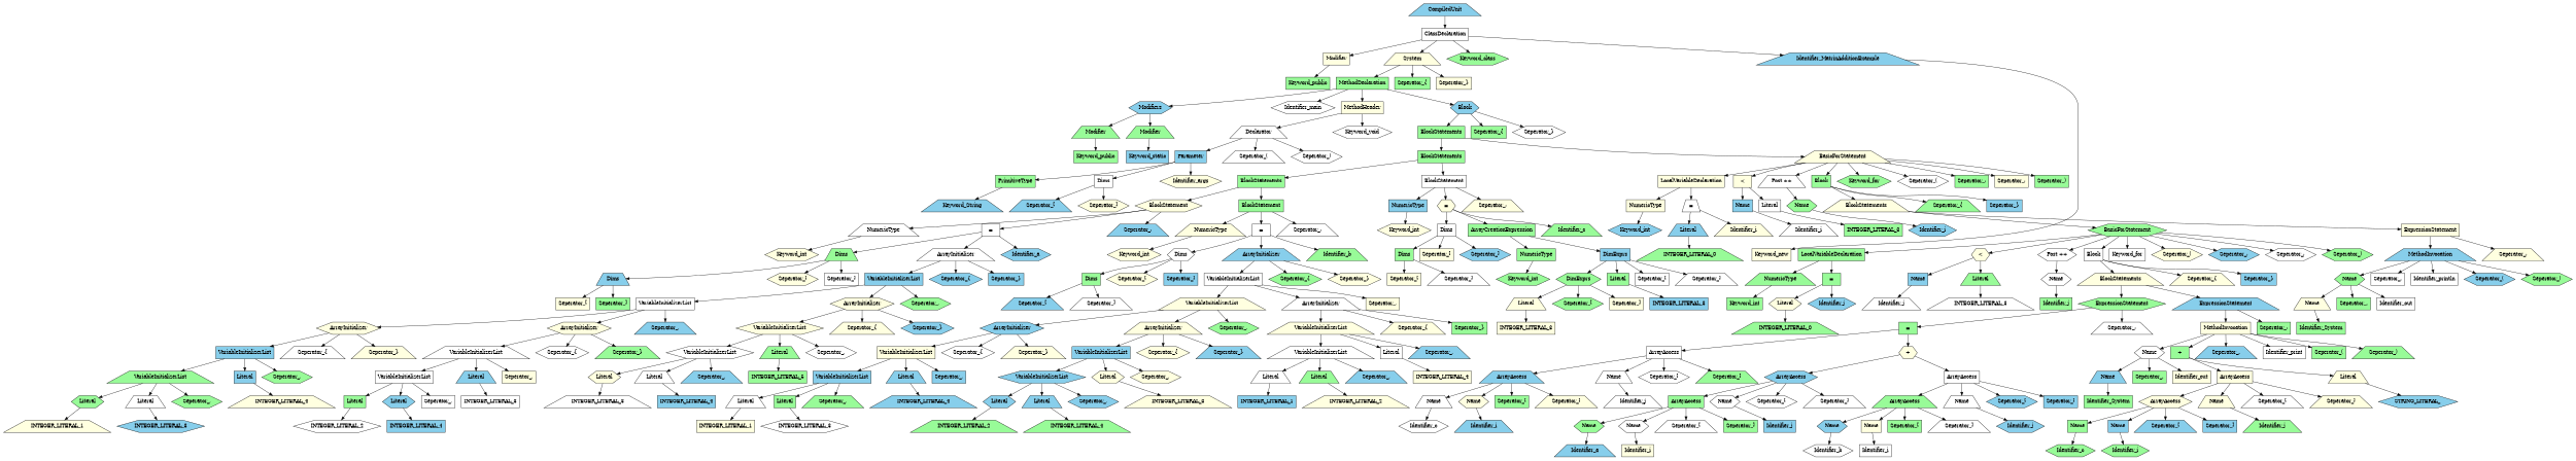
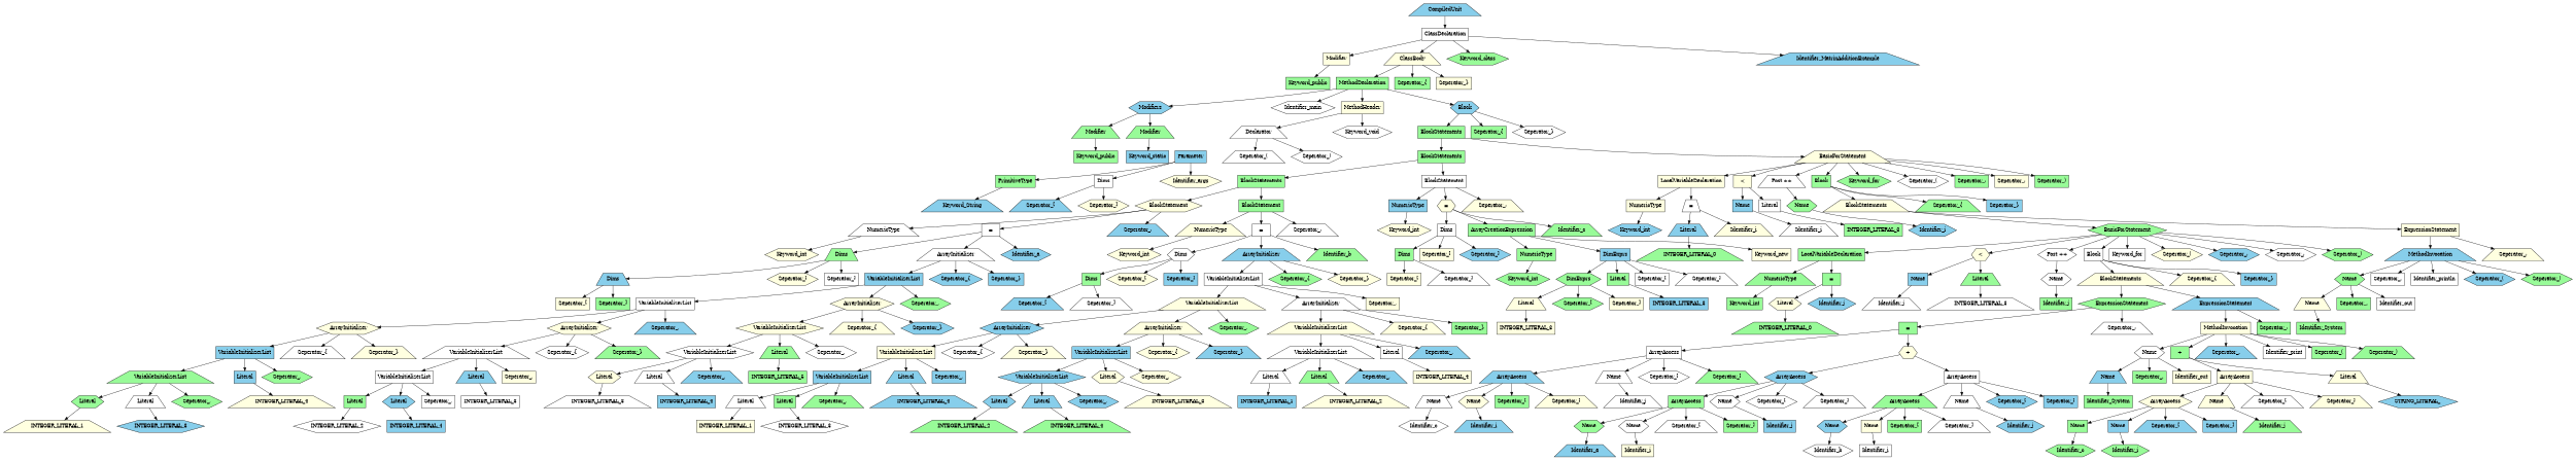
  digraph {
    node [fillcolor=palegreen ordering=out shape=box style=filled]
    n1 [label=Keyword_public]
    n2 [fillcolor=lightyellow label=Modifier]
    n3 [label=Keyword_public]
    n4 [label=Modifier shape=trapezium]
    n5 [fillcolor=skyblue label=Keyword_static]
    n6 [label=Modifier shape=trapezium]
    n7 [fillcolor=skyblue label=Modifiers shape=hexagon]
    n8 [fillcolor=skyblue label=Keyword_String shape=trapezium]
    n9 [label=PrimitiveType]
    n10 [fillcolor=skyblue label="Seperator_[" shape=trapezium]
    n11 [fillcolor=lightyellow label="Seperator_]" shape=hexagon]
    n12 [fillcolor=white label=Dims]
    n13 [fillcolor=lightyellow label=Identifier_args shape=hexagon]
    n14 [fillcolor=skyblue label=Parameter]
    n15 [fillcolor=white label=Identifier_main shape=hexagon]
    n16 [fillcolor=white label="Seperator_(" shape=trapezium]
    n17 [fillcolor=white label="Seperator_)" shape=hexagon]
    n18 [fillcolor=white label=Declarator shape=trapezium]
    n19 [fillcolor=white label=Keyword_void shape=hexagon]
    n20 [fillcolor=lightyellow label=MethodHeader]
    n21 [fillcolor=lightyellow label=Keyword_int shape=hexagon]
    n22 [fillcolor=white label=NumericType shape=trapezium]
    n23 [fillcolor=lightyellow label="Seperator_["]
    n24 [label="Seperator_]"]
    n25 [fillcolor=skyblue label=Dims shape=trapezium]
    n26 [fillcolor=lightyellow label="Seperator_[" shape=hexagon]
    n27 [fillcolor=white label="Seperator_]"]
    n28 [label=Dims shape=trapezium]
    n29 [fillcolor=lightyellow label=INTEGER_LITERAL_1 shape=trapezium]
    n30 [label=Literal shape=hexagon]
    n31 [fillcolor=skyblue label=INTEGER_LITERAL_3 shape=hexagon]
    n32 [fillcolor=white label=Literal shape=trapezium]
    n33 [label="Seperator_," shape=hexagon]
    n34 [label=VariableInitializerList shape=trapezium]
    n35 [fillcolor=lightyellow label=INTEGER_LITERAL_4 shape=trapezium]
    n36 [fillcolor=skyblue label=Literal]
    n37 [label="Seperator_," shape=hexagon]
    n38 [fillcolor=skyblue label=VariableInitializerList]
    n39 [fillcolor=white label="Seperator_{" shape=trapezium]
    n40 [fillcolor=lightyellow label="Seperator_}" shape=trapezium]
    n41 [fillcolor=lightyellow label=ArrayInitializer shape=hexagon]
    n42 [fillcolor=white label=INTEGER_LITERAL_2 shape=hexagon]
    n43 [label=Literal]
    n44 [fillcolor=skyblue label=INTEGER_LITERAL_4]
    n45 [fillcolor=skyblue label=Literal shape=hexagon]
    n46 [fillcolor=white label="Seperator_,"]
    n47 [fillcolor=white label=VariableInitializerList]
    n48 [fillcolor=white label=INTEGER_LITERAL_3]
    n49 [fillcolor=skyblue label=Literal shape=trapezium]
    n50 [fillcolor=lightyellow label="Seperator_,"]
    n51 [fillcolor=white label=VariableInitializerList shape=trapezium]
    n52 [fillcolor=white label="Seperator_{" shape=hexagon]
    n53 [label="Seperator_}" shape=trapezium]
    n54 [fillcolor=lightyellow label=ArrayInitializer shape=hexagon]
    n55 [fillcolor=skyblue label="Seperator_," shape=trapezium]
    n56 [fillcolor=white label=VariableInitializerList]
    n57 [fillcolor=white label=INTEGER_LITERAL_3 shape=trapezium]
    n58 [fillcolor=lightyellow label=Literal shape=hexagon]
    n59 [fillcolor=skyblue label=INTEGER_LITERAL_4]
    n60 [fillcolor=white label=Literal shape=trapezium]
    n61 [fillcolor=skyblue label="Seperator_," shape=trapezium]
    n62 [fillcolor=white label=VariableInitializerList shape=hexagon]
    n63 [label=INTEGER_LITERAL_5]
    n64 [label=Literal shape=trapezium]
    n65 [fillcolor=white label="Seperator_," shape=hexagon]
    n66 [fillcolor=lightyellow label=VariableInitializerList shape=hexagon]
    n67 [fillcolor=lightyellow label="Seperator_{" shape=trapezium]
    n68 [fillcolor=skyblue label="Seperator_}" shape=hexagon]
    n69 [fillcolor=lightyellow label=ArrayInitializer shape=hexagon]
    n70 [label="Seperator_," shape=hexagon]
    n71 [fillcolor=skyblue label=VariableInitializerList]
    n72 [fillcolor=skyblue label="Seperator_{" shape=hexagon]
    n73 [fillcolor=skyblue label="Seperator_}"]
    n74 [fillcolor=white label=ArrayInitializer shape=trapezium]
    n75 [fillcolor=skyblue label=Identifier_a shape=hexagon]
    n76 [fillcolor=white label="="]
    n77 [fillcolor=skyblue label="Seperator_;" shape=trapezium]
    n78 [fillcolor=lightyellow label=BlockStatement shape=hexagon]
    n79 [fillcolor=lightyellow label=Keyword_int shape=hexagon]
    n80 [fillcolor=lightyellow label=NumericType shape=trapezium]
    n81 [fillcolor=skyblue label="Seperator_[" shape=trapezium]
    n82 [fillcolor=white label="Seperator_]" shape=trapezium]
    n83 [label=Dims]
    n84 [fillcolor=lightyellow label="Seperator_[" shape=hexagon]
    n85 [fillcolor=skyblue label="Seperator_]"]
    n86 [fillcolor=white label=Dims shape=hexagon]
    n87 [fillcolor=lightyellow label=INTEGER_LITERAL_1]
    n88 [fillcolor=white label=Literal shape=trapezium]
    n89 [fillcolor=white label=INTEGER_LITERAL_3 shape=hexagon]
    n90 [label=Literal]
    n91 [label="Seperator_," shape=trapezium]
    n92 [fillcolor=skyblue label=VariableInitializerList]
    n93 [fillcolor=skyblue label=INTEGER_LITERAL_4 shape=trapezium]
    n94 [fillcolor=skyblue label=Literal shape=trapezium]
    n95 [fillcolor=skyblue label="Seperator_,"]
    n96 [fillcolor=lightyellow label=VariableInitializerList]
    n97 [fillcolor=white label="Seperator_{" shape=hexagon]
    n98 [fillcolor=lightyellow label="Seperator_}" shape=trapezium]
    n99 [fillcolor=skyblue label=ArrayInitializer shape=hexagon]
    n100 [label=INTEGER_LITERAL_2 shape=trapezium]
    n101 [fillcolor=skyblue label=Literal shape=hexagon]
    n102 [label=INTEGER_LITERAL_4 shape=trapezium]
    n103 [fillcolor=skyblue label=Literal shape=trapezium]
    n104 [fillcolor=skyblue label="Seperator_," shape=hexagon]
    n105 [fillcolor=skyblue label=VariableInitializerList shape=hexagon]
    n106 [fillcolor=lightyellow label=INTEGER_LITERAL_3 shape=trapezium]
    n107 [fillcolor=lightyellow label=Literal shape=hexagon]
    n108 [fillcolor=lightyellow label="Seperator_," shape=hexagon]
    n109 [fillcolor=skyblue label=VariableInitializerList]
    n110 [fillcolor=lightyellow label="Seperator_{" shape=hexagon]
    n111 [fillcolor=skyblue label="Seperator_}" shape=trapezium]
    n112 [fillcolor=lightyellow label=ArrayInitializer shape=trapezium]
    n113 [label="Seperator_," shape=hexagon]
    n114 [fillcolor=lightyellow label=VariableInitializerList shape=trapezium]
    n115 [fillcolor=skyblue label=INTEGER_LITERAL_1]
    n116 [fillcolor=white label=Literal shape=trapezium]
    n117 [fillcolor=lightyellow label=INTEGER_LITERAL_2 shape=trapezium]
    n118 [label=Literal shape=trapezium]
    n119 [fillcolor=skyblue label="Seperator_," shape=trapezium]
    n120 [fillcolor=white label=VariableInitializerList shape=trapezium]
    n121 [fillcolor=lightyellow label=INTEGER_LITERAL_4]
    n122 [fillcolor=white label=Literal]
    n123 [fillcolor=skyblue label="Seperator_," shape=trapezium]
    n124 [fillcolor=lightyellow label=VariableInitializerList shape=trapezium]
    n125 [fillcolor=lightyellow label="Seperator_{" shape=trapezium]
    n126 [label="Seperator_}"]
    n127 [fillcolor=white label=ArrayInitializer shape=trapezium]
    n128 [fillcolor=lightyellow label="Seperator_,"]
    n129 [fillcolor=white label=VariableInitializerList]
    n130 [label="Seperator_{" shape=hexagon]
    n131 [fillcolor=lightyellow label="Seperator_}" shape=hexagon]
    n132 [fillcolor=skyblue label=ArrayInitializer shape=trapezium]
    n133 [label=Identifier_b shape=trapezium]
    n134 [fillcolor=white label="="]
    n135 [fillcolor=white label="Seperator_;" shape=trapezium]
    n136 [label=BlockStatement]
    n137 [label=BlockStatements]
    n138 [fillcolor=lightyellow label=Keyword_int shape=hexagon]
    n139 [fillcolor=skyblue label=NumericType]
    n140 [fillcolor=lightyellow label="Seperator_["]
    n141 [fillcolor=white label="Seperator_]" shape=trapezium]
    n142 [label=Dims]
    n143 [fillcolor=lightyellow label="Seperator_["]
    n144 [fillcolor=skyblue label="Seperator_]" shape=hexagon]
    n145 [fillcolor=white label=Dims]
    n146 [label=Keyword_int shape=hexagon]
    n147 [label=NumericType]
    n148 [fillcolor=lightyellow label=INTEGER_LITERAL_3]
    n149 [fillcolor=lightyellow label=Literal shape=trapezium]
    n150 [label="Seperator_[" shape=hexagon]
    n151 [fillcolor=lightyellow label="Seperator_]"]
    n152 [label=DimExprs shape=hexagon]
    n153 [fillcolor=skyblue label=INTEGER_LITERAL_3]
    n154 [label=Literal]
    n155 [fillcolor=white label="Seperator_["]
    n156 [fillcolor=white label="Seperator_]" shape=trapezium]
    n157 [fillcolor=skyblue label=DimExprs]
    n158 [fillcolor=lightyellow label=Keyword_new]
    n159 [label=ArrayCreationExpression]
    n160 [label=Identifier_c shape=trapezium]
    n161 [fillcolor=lightyellow label="=" shape=hexagon]
    n162 [fillcolor=lightyellow label="Seperator_;" shape=trapezium]
    n163 [fillcolor=white label=BlockStatement]
    n164 [label=BlockStatements]
    n165 [fillcolor=skyblue label=Keyword_int shape=hexagon]
    n166 [fillcolor=lightyellow label=NumericType]
    n167 [label=INTEGER_LITERAL_0 shape=trapezium]
    n168 [fillcolor=skyblue label=Literal shape=trapezium]
    n169 [fillcolor=lightyellow label=Identifier_i shape=trapezium]
    n170 [fillcolor=white label="=" shape=trapezium]
    n171 [fillcolor=lightyellow label=LocalVariableDeclaration]
    n172 [fillcolor=white label=Identifier_i shape=trapezium]
    n173 [fillcolor=skyblue label=Name]
    n174 [label=INTEGER_LITERAL_3]
    n175 [fillcolor=white label=Literal]
    n176 [fillcolor=lightyellow label="<"]
    n177 [fillcolor=skyblue label=Identifier_i shape=hexagon]
    n178 [label=Name shape=hexagon]
    n179 [fillcolor=white label="Post ++" shape=trapezium]
    n180 [label=Keyword_int]
    n181 [label=NumericType shape=trapezium]
    n182 [label=INTEGER_LITERAL_0 shape=trapezium]
    n183 [fillcolor=lightyellow label=Literal shape=hexagon]
    n184 [fillcolor=skyblue label=Identifier_j shape=hexagon]
    n185 [label="="]
    n186 [label=LocalVariableDeclaration]
    n187 [fillcolor=white label=Identifier_j shape=trapezium]
    n188 [fillcolor=skyblue label=Name]
    n189 [fillcolor=white label=INTEGER_LITERAL_3 shape=trapezium]
    n190 [label=Literal shape=trapezium]
    n191 [fillcolor=lightyellow label="<" shape=hexagon]
    n192 [label=Identifier_j]
    n193 [fillcolor=white label=Name shape=hexagon]
    n194 [fillcolor=white label="Post ++" shape=hexagon]
    n195 [fillcolor=white label=Identifier_c shape=hexagon]
    n196 [fillcolor=white label=Name shape=trapezium]
    n197 [fillcolor=skyblue label=Identifier_i shape=trapezium]
    n198 [fillcolor=lightyellow label=Name shape=hexagon]
    n199 [label="Seperator_["]
    n200 [fillcolor=lightyellow label="Seperator_]" shape=trapezium]
    n201 [fillcolor=skyblue label=ArrayAccess shape=trapezium]
    n202 [fillcolor=white label=Identifier_j shape=trapezium]
    n203 [fillcolor=white label=Name shape=trapezium]
    n204 [fillcolor=white label="Seperator_[" shape=hexagon]
    n205 [label="Seperator_]" shape=trapezium]
    n206 [fillcolor=white label=ArrayAccess]
    n207 [fillcolor=skyblue label=Identifier_a shape=trapezium]
    n208 [label=Name shape=hexagon]
    n209 [fillcolor=lightyellow label=Identifier_i]
    n210 [fillcolor=white label=Name shape=hexagon]
    n211 [fillcolor=white label="Seperator_[" shape=trapezium]
    n212 [label="Seperator_]"]
    n213 [label=ArrayAccess]
    n214 [fillcolor=skyblue label=Identifier_j]
    n215 [fillcolor=white label=Name shape=hexagon]
    n216 [fillcolor=white label="Seperator_[" shape=hexagon]
    n217 [fillcolor=white label="Seperator_]" shape=trapezium]
    n218 [fillcolor=skyblue label=ArrayAccess shape=hexagon]
    n219 [fillcolor=white label=Identifier_b shape=hexagon]
    n220 [fillcolor=skyblue label=Name shape=hexagon]
    n221 [fillcolor=white label=Identifier_i]
    n222 [fillcolor=lightyellow label=Name]
    n223 [label="Seperator_["]
    n224 [fillcolor=white label="Seperator_]" shape=trapezium]
    n225 [label=ArrayAccess shape=trapezium]
    n226 [fillcolor=skyblue label=Identifier_j shape=hexagon]
    n227 [fillcolor=white label=Name shape=trapezium]
    n228 [fillcolor=skyblue label="Seperator_[" shape=hexagon]
    n229 [fillcolor=skyblue label="Seperator_]"]
    n230 [fillcolor=white label=ArrayAccess]
    n231 [fillcolor=lightyellow label="+" shape=hexagon]
    n232 [label="="]
    n233 [fillcolor=white label="Seperator_;" shape=trapezium]
    n234 [label=ExpressionStatement shape=hexagon]
    n235 [label=Identifier_System]
    n236 [fillcolor=skyblue label=Name shape=trapezium]
    n237 [label="Seperator_."]
    n238 [fillcolor=lightyellow label=Identifier_out]
    n239 [fillcolor=white label=Name shape=hexagon]
    n240 [label=Identifier_c shape=hexagon]
    n241 [label=Name]
    n242 [label=Identifier_i shape=hexagon]
    n243 [fillcolor=skyblue label=Name]
    n244 [fillcolor=skyblue label="Seperator_[" shape=trapezium]
    n245 [fillcolor=skyblue label="Seperator_]"]
    n246 [fillcolor=lightyellow label=ArrayAccess shape=hexagon]
    n247 [label=Identifier_j shape=trapezium]
    n248 [fillcolor=lightyellow label=Name shape=trapezium]
    n249 [fillcolor=white label="Seperator_[" shape=trapezium]
    n250 [fillcolor=lightyellow label="Seperator_]" shape=trapezium]
    n251 [fillcolor=lightyellow label=ArrayAccess]
    n252 [fillcolor=skyblue label="STRING_LITERAL_ " shape=hexagon]
    n253 [fillcolor=lightyellow label=Literal shape=trapezium]
    n254 [label="+"]
    n255 [fillcolor=skyblue label="Seperator_." shape=trapezium]
    n256 [fillcolor=white label=Identifier_print]
    n257 [label="Seperator_("]
    n258 [label="Seperator_)" shape=trapezium]
    n259 [fillcolor=lightyellow label=MethodInvocation]
    n260 [label="Seperator_;"]
    n261 [fillcolor=skyblue label=ExpressionStatement shape=trapezium]
    n262 [fillcolor=lightyellow label=BlockStatements shape=trapezium]
    n263 [fillcolor=lightyellow label="Seperator_{" shape=trapezium]
    n264 [fillcolor=skyblue label="Seperator_}"]
    n265 [fillcolor=white label=Block]
    n266 [fillcolor=white label=Keyword_for]
    n267 [fillcolor=lightyellow label="Seperator_(" shape=hexagon]
    n268 [fillcolor=skyblue label="Seperator_;" shape=hexagon]
    n269 [fillcolor=white label="Seperator_;" shape=hexagon]
    n270 [label="Seperator_)" shape=hexagon]
    n271 [label=BasicForStatement shape=hexagon]
    n272 [label=Identifier_System]
    n273 [fillcolor=lightyellow label=Name shape=trapezium]
    n274 [label="Seperator_."]
    n275 [fillcolor=white label=Identifier_out]
    n276 [label=Name shape=hexagon]
    n277 [fillcolor=white label="Seperator_."]
    n278 [fillcolor=white label=Identifier_println]
    n279 [fillcolor=skyblue label="Seperator_(" shape=hexagon]
    n280 [label="Seperator_)" shape=hexagon]
    n281 [fillcolor=skyblue label=MethodInvocation shape=trapezium]
    n282 [fillcolor=lightyellow label="Seperator_;" shape=trapezium]
    n283 [fillcolor=lightyellow label=ExpressionStatement]
    n284 [fillcolor=lightyellow label=BlockStatements shape=trapezium]
    n285 [label="Seperator_{" shape=trapezium]
    n286 [fillcolor=skyblue label="Seperator_}"]
    n287 [label=Block]
    n288 [label=Keyword_for shape=hexagon]
    n289 [fillcolor=white label="Seperator_(" shape=hexagon]
    n290 [label="Seperator_;"]
    n291 [fillcolor=lightyellow label="Seperator_;"]
    n292 [label="Seperator_)"]
    n293 [fillcolor=lightyellow label=BasicForStatement shape=trapezium]
    n294 [label=BlockStatements]
    n295 [label="Seperator_{"]
    n296 [fillcolor=white label="Seperator_}" shape=hexagon]
    n297 [fillcolor=skyblue label=Block shape=hexagon]
    n298 [label=MethodDeclaration]
    n299 [label="Seperator_{"]
    n300 [fillcolor=lightyellow label="Seperator_}"]
-   n301 [fillcolor=lightyellow label=System shape=trapezium]
+   n301 [fillcolor=lightyellow label=ClassBody shape=trapezium]
    n302 [label=Keyword_class shape=hexagon]
    n303 [fillcolor=skyblue label=Identifier_MatrixAdditionExample shape=trapezium]
    n304 [fillcolor=white label=ClassDeclaration]
    n305 [fillcolor=skyblue label=CompiledUnit shape=trapezium]
    n2 -> n1
    n4 -> n3
    n6 -> n5
    n7 -> n4
    n7 -> n6
    n9 -> n8
    n12 -> n10
    n12 -> n11
    n14 -> n9
    n14 -> n12
    n14 -> n13
-   n18 -> n14
    n18 -> n16
    n18 -> n17
    n20 -> n18
    n20 -> n19
    n22 -> n21
    n25 -> n23
    n25 -> n24
    n28 -> n25
    n28 -> n26
    n28 -> n27
    n30 -> n29
    n32 -> n31
    n34 -> n30
    n34 -> n32
    n34 -> n33
    n36 -> n35
    n38 -> n34
    n38 -> n36
    n38 -> n37
    n41 -> n38
    n41 -> n39
    n41 -> n40
    n43 -> n42
    n45 -> n44
    n47 -> n43
    n47 -> n45
    n47 -> n46
    n49 -> n48
    n51 -> n47
    n51 -> n49
    n51 -> n50
    n54 -> n51
    n54 -> n52
    n54 -> n53
    n56 -> n41
    n56 -> n54
    n56 -> n55
    n58 -> n57
    n60 -> n59
    n62 -> n58
    n62 -> n60
    n62 -> n61
    n64 -> n63
    n66 -> n62
    n66 -> n64
    n66 -> n65
    n69 -> n66
    n69 -> n67
    n69 -> n68
    n71 -> n56
    n71 -> n69
    n71 -> n70
    n74 -> n71
    n74 -> n72
    n74 -> n73
    n76 -> n28
    n76 -> n74
    n76 -> n75
    n78 -> n22
    n78 -> n76
    n78 -> n77
    n80 -> n79
    n83 -> n81
    n83 -> n82
    n86 -> n83
    n86 -> n84
    n86 -> n85
    n88 -> n87
    n90 -> n89
    n92 -> n88
    n92 -> n90
    n92 -> n91
    n94 -> n93
    n96 -> n92
    n96 -> n94
    n96 -> n95
    n99 -> n96
    n99 -> n97
    n99 -> n98
    n101 -> n100
    n103 -> n102
    n105 -> n101
    n105 -> n103
    n105 -> n104
    n107 -> n106
    n109 -> n105
    n109 -> n107
    n109 -> n108
    n112 -> n109
    n112 -> n110
    n112 -> n111
    n114 -> n99
    n114 -> n112
    n114 -> n113
    n116 -> n115
    n118 -> n117
    n120 -> n116
    n120 -> n118
    n120 -> n119
    n122 -> n121
    n124 -> n120
    n124 -> n122
    n124 -> n123
    n127 -> n124
    n127 -> n125
    n127 -> n126
    n129 -> n114
    n129 -> n127
    n129 -> n128
    n132 -> n129
    n132 -> n130
    n132 -> n131
    n134 -> n86
    n134 -> n132
    n134 -> n133
    n136 -> n80
    n136 -> n134
    n136 -> n135
    n137 -> n78
    n137 -> n136
    n139 -> n138
    n142 -> n140
    n142 -> n141
    n145 -> n142
    n145 -> n143
    n145 -> n144
    n147 -> n146
    n149 -> n148
    n152 -> n149
    n152 -> n150
    n152 -> n151
    n154 -> n153
    n157 -> n152
    n157 -> n154
    n157 -> n155
    n157 -> n156
    n159 -> n147
    n159 -> n157
-   n303 -> n158
+   n159 -> n158
    n161 -> n145
    n161 -> n159
    n161 -> n160
    n163 -> n139
    n163 -> n161
    n163 -> n162
    n164 -> n137
    n164 -> n163
    n166 -> n165
    n168 -> n167
    n170 -> n168
    n170 -> n169
    n171 -> n166
    n171 -> n170
    n173 -> n172
    n175 -> n174
    n176 -> n173
    n176 -> n175
    n178 -> n177
    n179 -> n178
    n181 -> n180
    n183 -> n182
    n185 -> n183
    n185 -> n184
    n186 -> n181
    n186 -> n185
    n188 -> n187
    n190 -> n189
    n191 -> n188
    n191 -> n190
    n193 -> n192
    n194 -> n193
    n196 -> n195
    n198 -> n197
    n201 -> n196
    n201 -> n198
    n201 -> n199
    n201 -> n200
    n203 -> n202
    n206 -> n201
    n206 -> n203
    n206 -> n204
    n206 -> n205
    n208 -> n207
    n210 -> n209
    n213 -> n208
    n213 -> n210
    n213 -> n211
    n213 -> n212
    n215 -> n214
    n218 -> n213
    n218 -> n215
    n218 -> n216
    n218 -> n217
    n220 -> n219
    n222 -> n221
    n225 -> n220
    n225 -> n222
    n225 -> n223
    n225 -> n224
    n227 -> n226
    n230 -> n225
    n230 -> n227
    n230 -> n228
    n230 -> n229
    n231 -> n218
    n231 -> n230
    n232 -> n206
    n232 -> n231
    n234 -> n232
    n234 -> n233
    n236 -> n235
    n239 -> n236
    n239 -> n237
    n239 -> n238
    n241 -> n240
    n243 -> n242
    n246 -> n241
    n246 -> n243
    n246 -> n244
    n246 -> n245
    n248 -> n247
    n251 -> n246
    n251 -> n248
    n251 -> n249
    n251 -> n250
    n253 -> n252
    n254 -> n251
    n254 -> n253
    n259 -> n239
    n259 -> n254
    n259 -> n255
    n259 -> n256
    n259 -> n257
    n259 -> n258
    n261 -> n259
    n261 -> n260
    n262 -> n234
    n262 -> n261
    n265 -> n262
    n265 -> n263
    n265 -> n264
    n271 -> n186
    n271 -> n191
    n271 -> n194
    n271 -> n265
    n271 -> n266
    n271 -> n267
    n271 -> n268
    n271 -> n269
    n271 -> n270
    n273 -> n272
    n276 -> n273
    n276 -> n274
    n276 -> n275
    n281 -> n276
    n281 -> n277
    n281 -> n278
    n281 -> n279
    n281 -> n280
    n283 -> n281
    n283 -> n282
    n284 -> n271
    n284 -> n283
    n287 -> n284
    n287 -> n285
    n287 -> n286
    n293 -> n171
    n293 -> n176
    n293 -> n179
    n293 -> n287
    n293 -> n288
    n293 -> n289
    n293 -> n290
    n293 -> n291
    n293 -> n292
    n294 -> n164
    n294 -> n293
    n297 -> n294
    n297 -> n295
    n297 -> n296
    n298 -> n7
    n298 -> n15
    n298 -> n20
    n298 -> n297
    n301 -> n298
    n301 -> n299
    n301 -> n300
    n304 -> n2
    n304 -> n301
    n304 -> n302
    n304 -> n303
    n305 -> n304
  }
